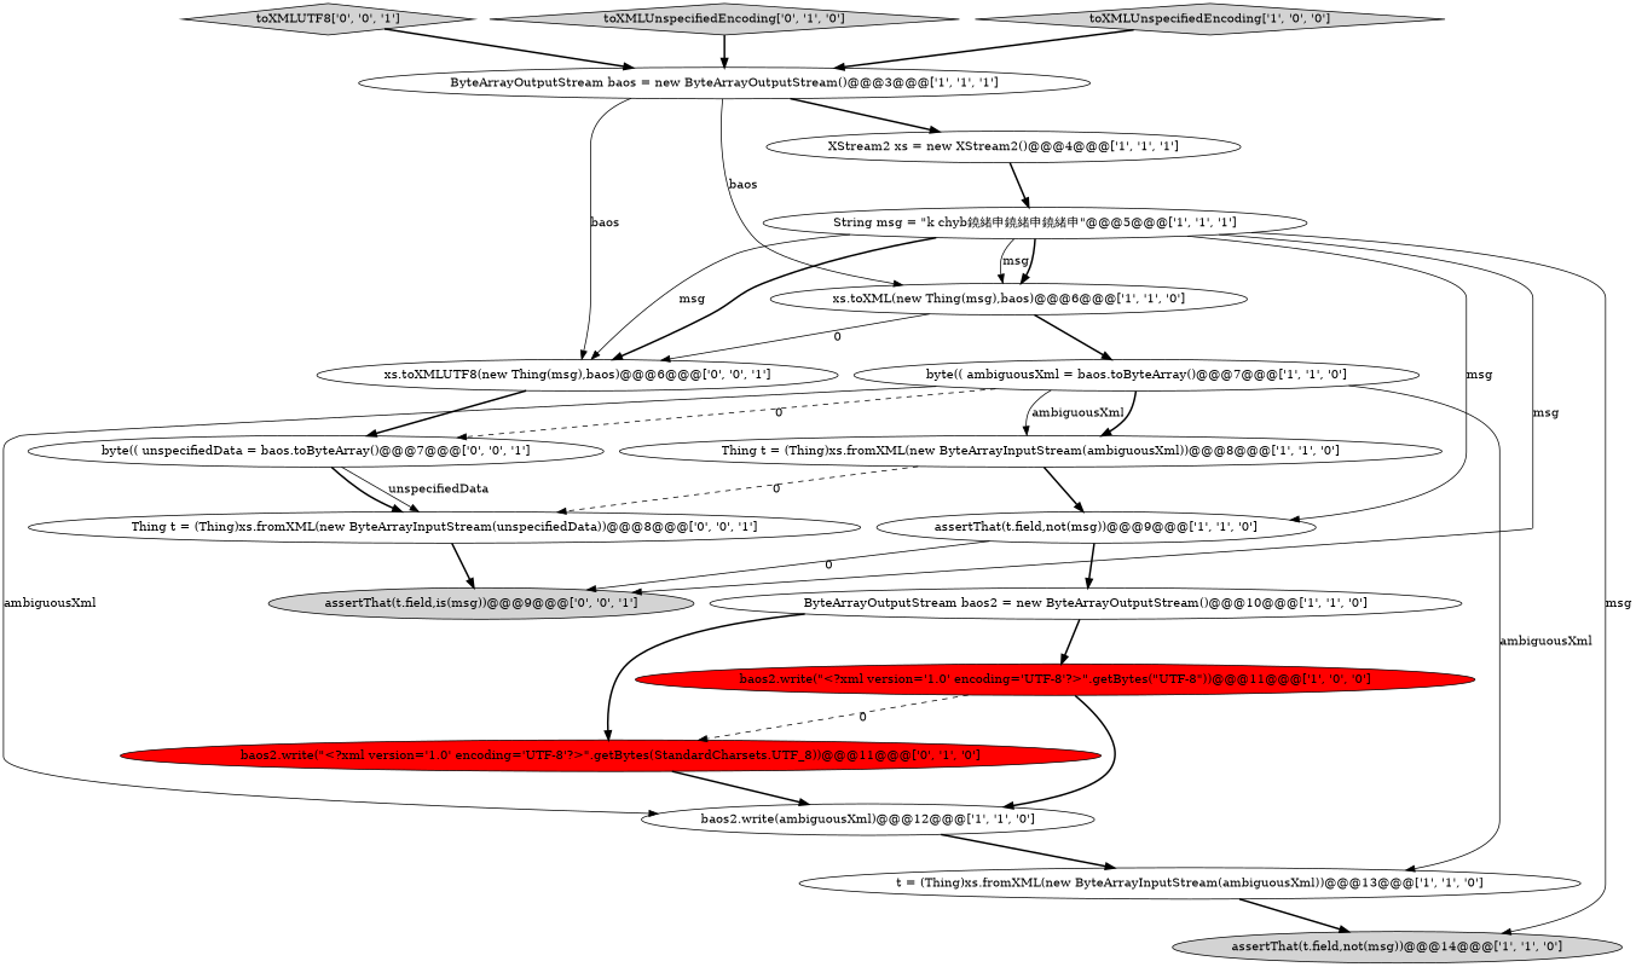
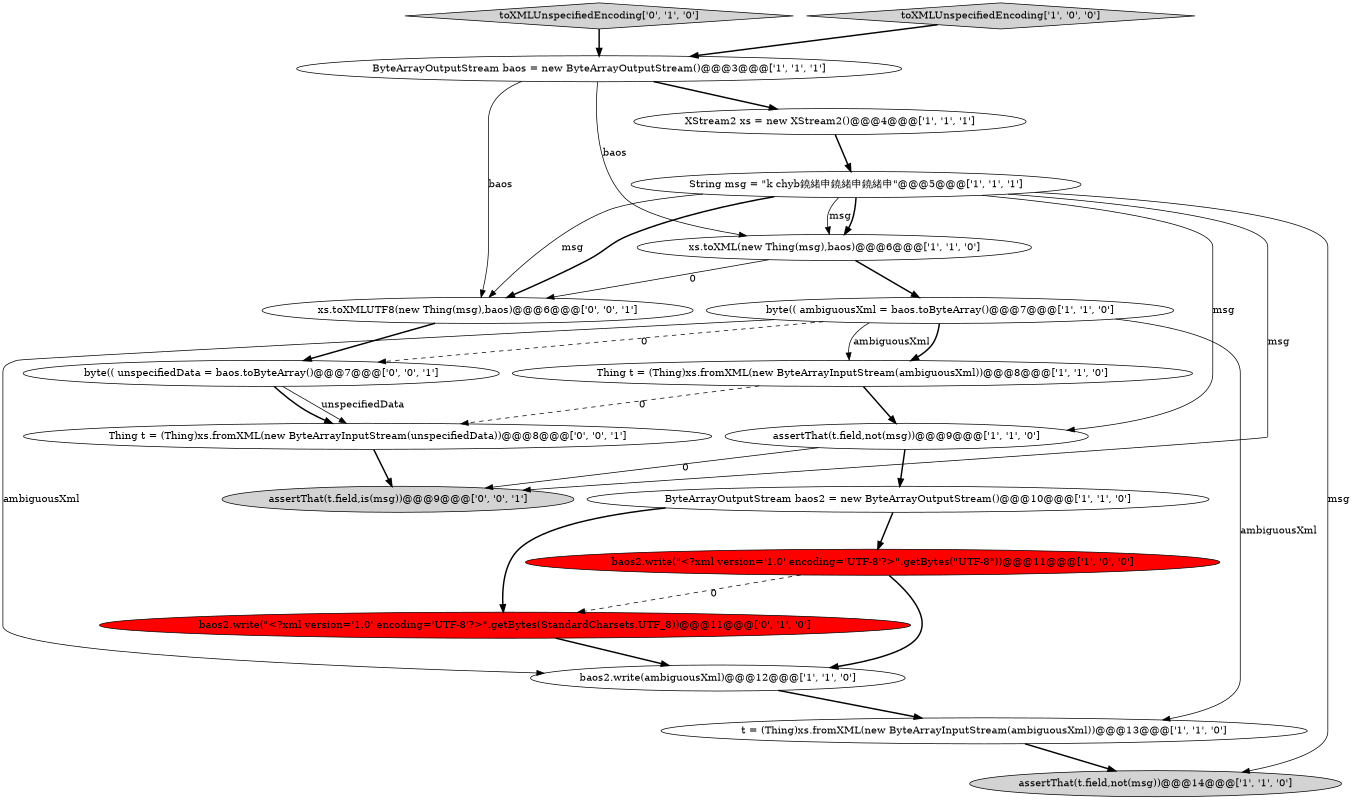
  digraph {
    node [fillcolor=white shape=ellipse style=filled]
    edge [style=bold]
    n1 [fillcolor=lightgray label="assertThat(t.field,is(msg))@@@9@@@['0', '0', '1']"]
    n2 [label="String msg = \"k chyb鐃緒申鐃緒申鐃緒申\"@@@5@@@['1', '1', '1']"]
    n3 [label="xs.toXMLUTF8(new Thing(msg),baos)@@@6@@@['0', '0', '1']"]
    n4 [label="assertThat(t.field,not(msg))@@@9@@@['1', '1', '0']"]
    n5 [fillcolor=lightgray label="assertThat(t.field,not(msg))@@@14@@@['1', '1', '0']"]
    n6 [label="xs.toXML(new Thing(msg),baos)@@@6@@@['1', '1', '0']"]
    n7 [label="byte(( unspecifiedData = baos.toByteArray()@@@7@@@['0', '0', '1']"]
    n8 [label="ByteArrayOutputStream baos2 = new ByteArrayOutputStream()@@@10@@@['1', '1', '0']"]
    n9 [label="byte(( ambiguousXml = baos.toByteArray()@@@7@@@['1', '1', '0']"]
    n10 [label="baos2.write(ambiguousXml)@@@12@@@['1', '1', '0']"]
    n11 [label="t = (Thing)xs.fromXML(new ByteArrayInputStream(ambiguousXml))@@@13@@@['1', '1', '0']"]
    n12 [label="Thing t = (Thing)xs.fromXML(new ByteArrayInputStream(ambiguousXml))@@@8@@@['1', '1', '0']"]
    n13 [label="Thing t = (Thing)xs.fromXML(new ByteArrayInputStream(unspecifiedData))@@@8@@@['0', '0', '1']"]
    n14 [fillcolor=red label="baos2.write(\"<?xml version='1.0' encoding='UTF-8'?>\".getBytes(\"UTF-8\"))@@@11@@@['1', '0', '0']"]
    n15 [fillcolor=red label="baos2.write(\"<?xml version='1.0' encoding='UTF-8'?>\".getBytes(StandardCharsets.UTF_8))@@@11@@@['0', '1', '0']"]
-   n16 [fillcolor=lightgray label="toXMLUTF8['0', '0', '1']" shape=diamond]
    n17 [label="ByteArrayOutputStream baos = new ByteArrayOutputStream()@@@3@@@['1', '1', '1']"]
    n18 [label="XStream2 xs = new XStream2()@@@4@@@['1', '1', '1']"]
    n19 [fillcolor=lightgray label="toXMLUnspecifiedEncoding['0', '1', '0']" shape=diamond]
    n20 [fillcolor=lightgray label="toXMLUnspecifiedEncoding['1', '0', '0']" shape=diamond]
    n2 -> n1 [label=msg style=solid]
    n2 -> n3 [label=msg style=solid]
    n2 -> n3
    n2 -> n4 [label=msg style=solid]
    n2 -> n5 [label=msg style=solid]
    n2 -> n6 [label=msg style=solid]
    n2 -> n6
    n3 -> n7
    n4 -> n1 [label=0 style=solid]
    n4 -> n8
    n6 -> n3 [label=0 style=solid]
    n6 -> n9
    n7 -> n13 [label=unspecifiedData style=solid]
    n7 -> n13
    n8 -> n14
    n8 -> n15
    n9 -> n7 [label=0 style=dashed]
    n9 -> n10 [label=ambiguousXml style=solid]
    n9 -> n11 [label=ambiguousXml style=solid]
    n9 -> n12 [label=ambiguousXml style=solid]
    n9 -> n12
    n10 -> n11
    n11 -> n5
    n12 -> n4
    n12 -> n13 [label=0 style=dashed]
    n13 -> n1
    n14 -> n10
    n14 -> n15 [label=0 style=dashed]
    n15 -> n10
-   n16 -> n17
    n17 -> n3 [label=baos style=solid]
    n17 -> n6 [label=baos style=solid]
    n17 -> n18
    n18 -> n2
    n19 -> n17
    n20 -> n17
  }
